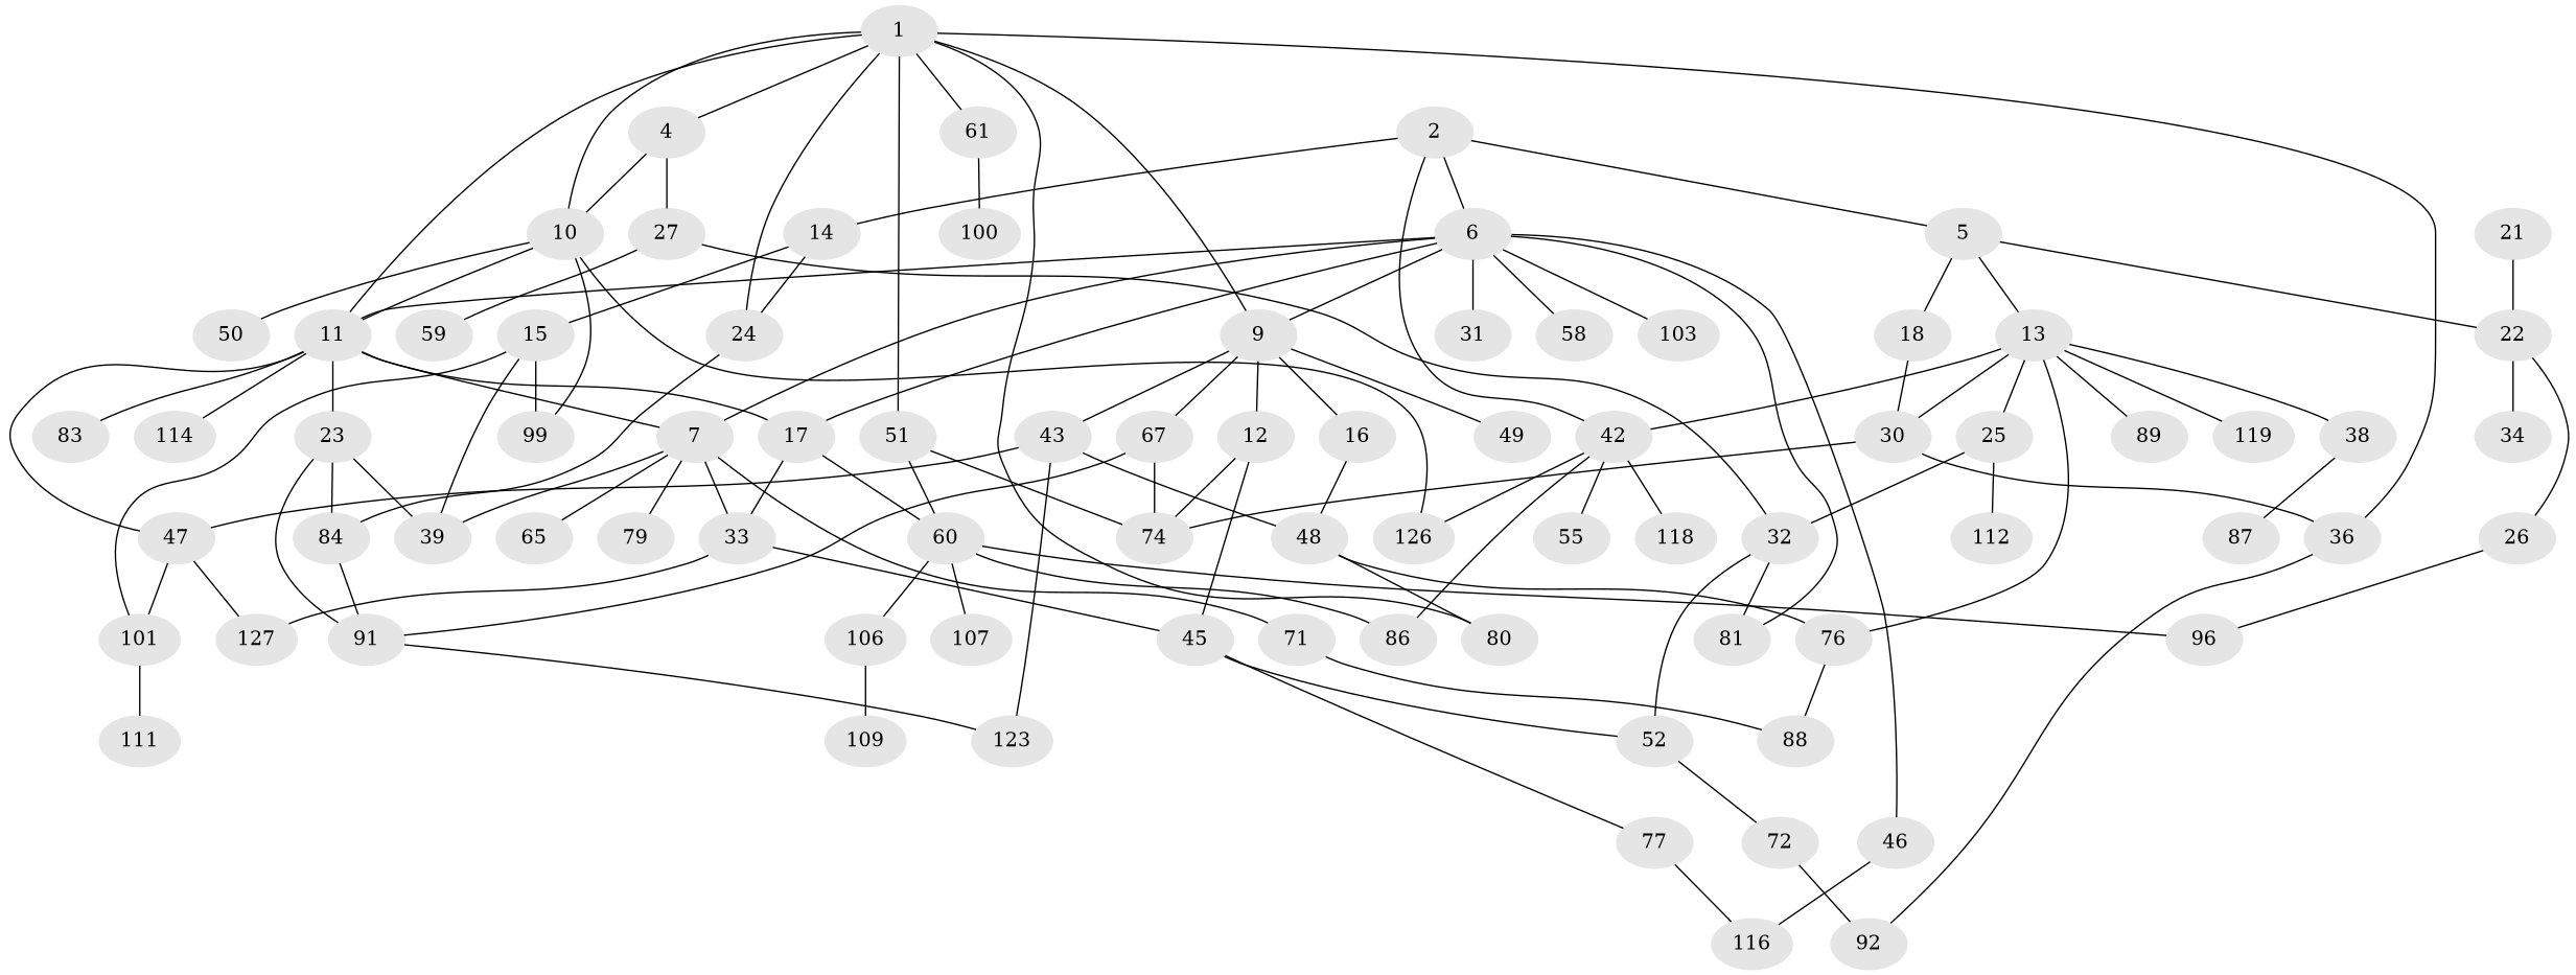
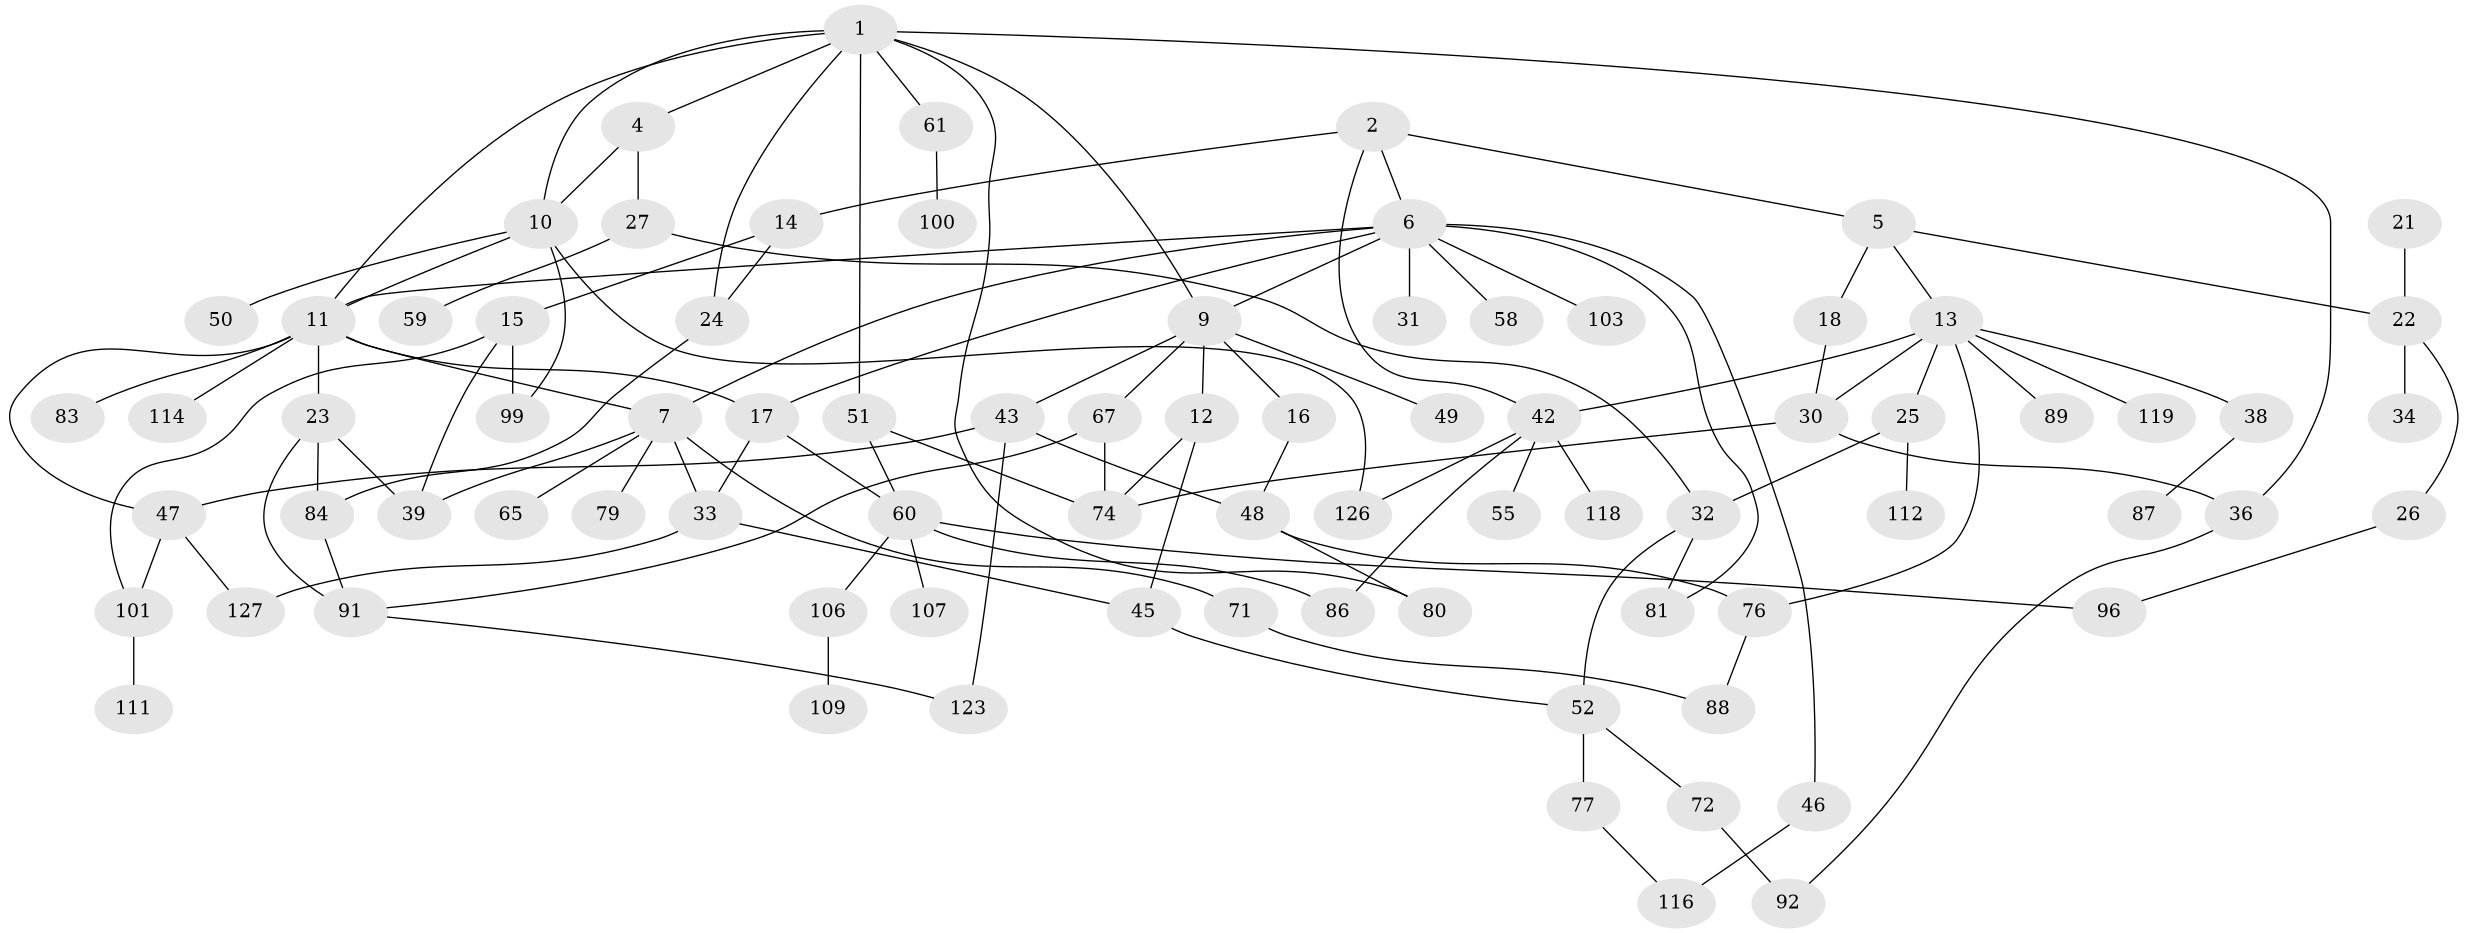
  graph {
    node [color=gray90 style=filled]
    1 [super="+3"]
    4 [super="+125"]
    9 [super="+63"]
    10 [super="+29"]
    11 [super="+73"]
    24 [super="+44"]
    36 [super="+62"]
    51
    61
    80
    2 [super="+54"]
    5 [super="+121"]
    6 [super="+8"]
    14
    42 [super="+57"]
    27 [super="+28"]
    12 [super="+20"]
    16 [super="+90"]
    43 [super="+78"]
    49
    67
    50 [super="+56"]
    99
    126
    7 [super="+40"]
    17
    23 [super="+85"]
    47 [super="+94"]
    83
    114
    84 [super="+110"]
    92 [super="+124"]
    74 [super="+120"]
    60 [super="+68"]
    100
    13 [super="+19"]
    18
    22 [super="+97"]
    31 [super="+93"]
    46 [super="+69"]
    58
    81
    103
    15 [super="+117"]
    55
    86
    118
    32 [super="+41"]
    59 [super="+122"]
    25 [super="+37"]
    30 [super="+35"]
    38 [super="+75"]
    76 [super="+115"]
    89
    119
    26 [super="+53"]
    34
    33 [super="+104"]
    39 [super="+64"]
    65
    71 [super="+102"]
    79 [super="+113"]
    116
    45
    127
    88 [super="+108"]
    48
    123
    91 [super="+95"]
    21 [super="+70"]
    101 [super="+105"]
    52 [super="+66"]
    77
    112
    87
    111
    96 [super="+98"]
    106
    107
    72 [super="+82"]
    109
    1 -- 4
    1 -- 9
    1 -- 10
    1 -- 11
    1 -- 24
    1 -- 36
    1 -- 51
    1 -- 61
    1 -- 80
    4 -- 10
    4 -- 27
    9 -- 12
    9 -- 16
    9 -- 43
    9 -- 49
    9 -- 67
    10 -- 11
    10 -- 50
    10 -- 99
    10 -- 126
    11 -- 7
    11 -- 17
    11 -- 23
    11 -- 47
    11 -- 83
    11 -- 114
    24 -- 84
    36 -- 92
    51 -- 74
    51 -- 60
    61 -- 100
    2 -- 5
    2 -- 6
    2 -- 14
    2 -- 42
    5 -- 13
    5 -- 18
    5 -- 22
    6 -- 9 [weight=2]
    6 -- 11
    6 -- 7 [weight=2]
    6 -- 17
    6 -- 31
    6 -- 46
    6 -- 58
    6 -- 81
    6 -- 103
    14 -- 24
    14 -- 15
    42 -- 126
    42 -- 55
    42 -- 86
    42 -- 118
    27 -- 32
    27 -- 59
    12 -- 74
    12 -- 45
    16 -- 48
    43 -- 47
    43 -- 48
    43 -- 123
    67 -- 74
    67 -- 91
    7 -- 33
    7 -- 39
    7 -- 65
    7 -- 71
    7 -- 79
    17 -- 60
    17 -- 33
    23 -- 84
    23 -- 39
    23 -- 91
    47 -- 127
    47 -- 101
    84 -- 91
    60 -- 86
    60 -- 96
    60 -- 106
    60 -- 107
    13 -- 42
    13 -- 25
    13 -- 30
    13 -- 38
    13 -- 76
    13 -- 89
    13 -- 119
    18 -- 30
    22 -- 26
    22 -- 34
    46 -- 116
    15 -- 99
    15 -- 39
    15 -- 101
    32 -- 81
    32 -- 52
    25 -- 32
    25 -- 112
    30 -- 36
    30 -- 74
    38 -- 87
    76 -- 88
    26 -- 96
    33 -- 45
    33 -- 127
    71 -- 88
    45 -- 52
-   45 -- 77
+   52 -- 77
    48 -- 80
    48 -- 76
    91 -- 123
    21 -- 22
    101 -- 111
    52 -- 72
    77 -- 116
    106 -- 109
    72 -- 92
  }
